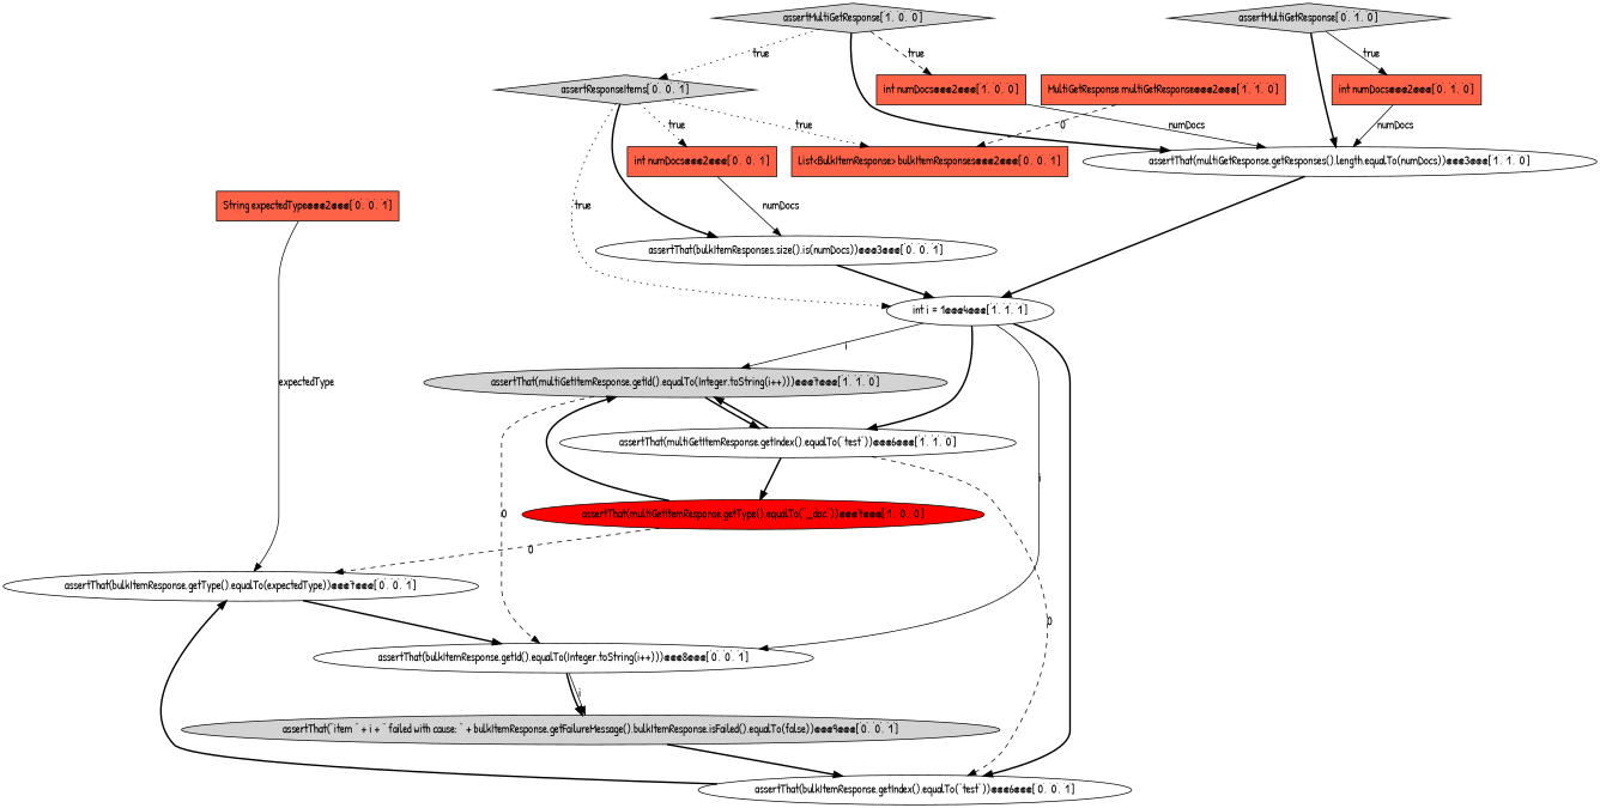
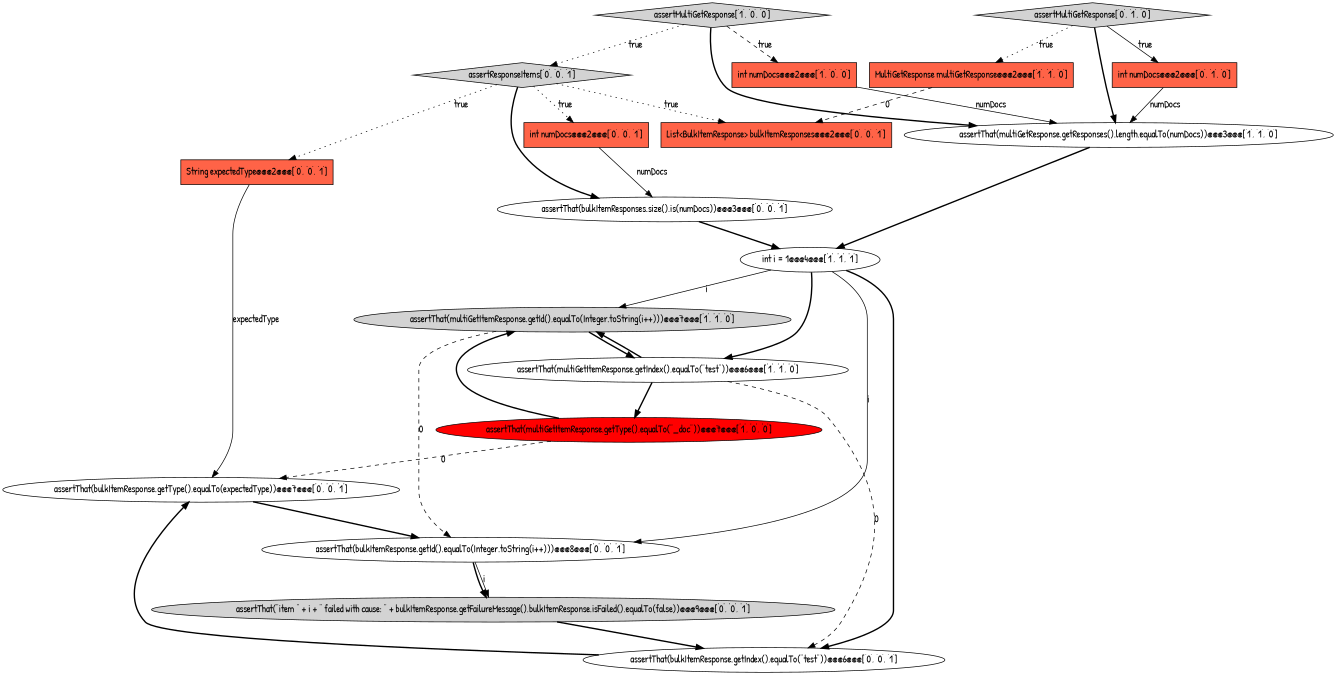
  digraph {
    fontname="Patrick Hand"
    node [fillcolor=white fontname="Patrick Hand" shape=ellipse style=filled]
    edge [fontname="Patrick Hand" style=bold]
    n1 [fillcolor=tomato label="String expectedType@@@2@@@['0', '0', '1']" shape=box]
    n2 [label="assertThat(bulkItemResponse.getType(),equalTo(expectedType))@@@7@@@['0', '0', '1']"]
    n3 [label="assertThat(bulkItemResponse.getId(),equalTo(Integer.toString(i++)))@@@8@@@['0', '0', '1']"]
    n4 [fillcolor=tomato label="int numDocs@@@2@@@['0', '0', '1']" shape=box]
    n5 [label="assertThat(bulkItemResponses.size(),is(numDocs))@@@3@@@['0', '0', '1']"]
    n6 [label="int i = 1@@@4@@@['1', '1', '1']"]
    n7 [fillcolor=lightgray label="assertThat(multiGetItemResponse.getId(),equalTo(Integer.toString(i++)))@@@7@@@['1', '1', '0']"]
    n8 [label="assertThat(bulkItemResponse.getIndex(),equalTo(\"test\"))@@@6@@@['0', '0', '1']"]
    n9 [label="assertThat(multiGetItemResponse.getIndex(),equalTo(\"test\"))@@@6@@@['1', '1', '0']"]
    n10 [fillcolor=lightgray label="assertThat(\"item \" + i + \" failed with cause: \" + bulkItemResponse.getFailureMessage(),bulkItemResponse.isFailed(),equalTo(false))@@@9@@@['0', '0', '1']"]
    n11 [fillcolor=red label="assertThat(multiGetItemResponse.getType(),equalTo(\"_doc\"))@@@7@@@['1', '0', '0']"]
    n12 [fillcolor=tomato label="int numDocs@@@2@@@['1', '0', '0']" shape=box]
    n13 [label="assertThat(multiGetResponse.getResponses().length,equalTo(numDocs))@@@3@@@['1', '1', '0']"]
    n14 [fillcolor=lightgray label="assertMultiGetResponse['0', '1', '0']" shape=diamond]
    n15 [fillcolor=tomato label="MultiGetResponse multiGetResponse@@@2@@@['1', '1', '0']" shape=box]
    n16 [fillcolor=tomato label="int numDocs@@@2@@@['0', '1', '0']" shape=box]
    n17 [fillcolor=tomato label="List<BulkItemResponse> bulkItemResponses@@@2@@@['0', '0', '1']" shape=box]
    n18 [fillcolor=lightgray label="assertMultiGetResponse['1', '0', '0']" shape=diamond]
    n19 [fillcolor=lightgray label="assertResponseItems['0', '0', '1']" shape=diamond]
    n1 -> n2 [label=expectedType style=solid]
    n2 -> n3
    n3 -> n10
    n3 -> n10 [label=i style=solid]
    n4 -> n5 [label=numDocs style=solid]
    n5 -> n6
    n6 -> n3 [label=i style=solid]
    n6 -> n7 [label=i style=solid]
    n6 -> n8
    n6 -> n9
    n7 -> n3 [label=0 style=dashed]
    n7 -> n9
    n8 -> n2
    n9 -> n7
    n9 -> n8 [label=0 style=dashed]
    n9 -> n11
    n10 -> n8
    n11 -> n2 [label=0 style=dashed]
    n11 -> n7
    n12 -> n13 [label=numDocs style=solid]
    n13 -> n6
    n14 -> n13
+   n14 -> n15 [label=true style=dotted]
    n14 -> n16 [label=true style=solid]
    n15 -> n17 [label=0 style=dashed]
    n16 -> n13 [label=numDocs style=solid]
    n18 -> n12 [label=true style=dashed]
    n18 -> n13
    n18 -> n19 [label=true style=dotted]
-   n19 -> n6 [label=true style=dotted]
+   n19 -> n1 [label=true style=dotted]
    n19 -> n4 [label=true style=dotted]
    n19 -> n5
    n19 -> n17 [label=true style=dotted]
  }
